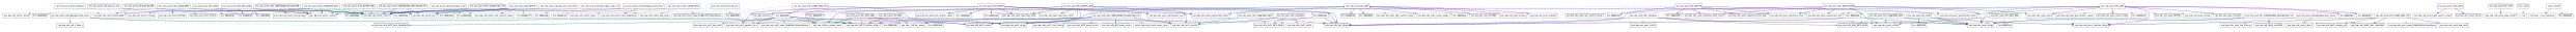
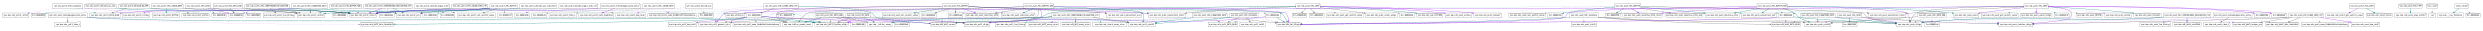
  digraph {
    fontname="IBM Plex Mono"
    node [fontname="IBM Plex Mono" shape=folder]
    edge [color=teal fontname="IBM Plex Mono" style=bold]
    n1 [label="sym.ndr_print_PAC_BUFFER"]
    n2 [label="sym.imp.ndr_print_struct" shape=cylinder]
    n3 [label="fcn.00003230"]
    n4 [label="sym.imp.ndr_print_uint32" shape=note]
    n5 [label="sym.imp.ndr_print_ptr"]
    n6 [label="sym.imp.ndr_print_set_switch_value"]
    n7 [label="fcn.00003170" shape=note]
    n8 [label="fcn.00003470" shape=cylinder]
    n9 [label="sym.ndr_print_decode_pac_raw" shape=cylinder]
    n10 [label="fcn.00003500" shape=cylinder]
    n11 [label="sym.ndr_print_PAC_CONSTRAINED_DELEGATION" shape=cylinder]
    n12 [label="sym.imp.ndr_print_lsa_String"]
    n13 [label="fcn.00000010" shape=cylinder]
    n14 [label="sym.ndr_pull_PAC_LOGON_INFO_CTR"]
    n15 [label="fcn.00003d90"]
    n16 [label="sym.imp.ndr_pull_align" shape=note]
    n17 [label="sym.imp.ndr_pull_generic_ptr" shape=note]
    n18 [label="sym.imp.talloc_named_const"]
    n19 [label="sym.imp.ndr_pull_error" shape=cylinder]
    n20 [label="sym.imp.ndr_pull_trailer_align" shape=cylinder]
    n21 [label="sym.imp.ndr_pull_netr_SamInfo3" shape=cylinder]
    n22 [label="sym.imp.ndr_pull_samr_RidWithAttributeArray" shape=note]
    n23 [label="sym.imp.ndr_pull_dom_sid2"]
    n24 [label="sym.ndr_push_PAC_DATA" shape=note]
    n25 [label="fcn.000032f0" shape=note]
    n26 [label="sym.imp.ndr_push_align"]
    n27 [label="sym.imp.ndr_push_uint32"]
    n28 [label="sym.imp.ndr_push_trailer_align" shape=note]
    n29 [label="sym.ndr_print_PAC_Validate"]
    n30 [label="sym.imp.ndr_print_int32" shape=note]
    n31 [label="sym.imp.ndr_print_DATA_BLOB"]
    n32 [label="sym.ndr_pull_PAC_BUFFER"]
    n33 [label="sym.imp.ndr_set_flags" shape=cylinder]
    n34 [label="sym.imp.ndr_pull_relative_ptr2" shape=cylinder]
    n35 [label="sym.imp.ndr_pull_subcontext_start" shape=note]
    n36 [label="sym.imp.ndr_pull_set_switch_value" shape=note]
    n37 [label="fcn.00003060" shape=note]
    n38 [label="sym.imp.ndr_pull_subcontext_end"]
    n39 [label="fcn.00003160"]
    n40 [label="sym.imp.ndr_pull_uint32"]
    n41 [label="sym.imp.ndr_pull_relative_ptr1" shape=note]
    n42 [label="sym.ndr_push_PAC_Validate"]
    n43 [label="sym.imp.ndr_push_int32"]
    n44 [label="sym.imp.ndr_push_DATA_BLOB" shape=cylinder]
    n45 [label="sym.ndr_pull_netsamlogoncache_entry"]
    n46 [label="sym.imp.ndr_pull_time_t"]
    n47 [label="sym.ndr_push_PAC_CONSTRAINED_DELEGATION_CTR"]
    n48 [label="sym.imp.ndr_push_lsa_String"]
    n49 [label="sym.imp.ndr_push_unique_ptr" shape=cylinder]
    n50 [label="sym.imp.ndr_push_uint3264" shape=cylinder]
    n51 [label="sym.ndr_print_PAC_LOGON_INFO"]
    n52 [label="sym.imp.ndr_print_netr_SamInfo3"]
    n53 [label="sym.imp.ndr_print_dom_sid2"]
    n54 [label="sym.imp.ndr_print_samr_RidWithAttributeArray" shape=cylinder]
    n55 [label="sym.ndr_pull_PAC_INFO" shape=note]
    n56 [label="sym.imp.ndr_pull_get_switch_value" shape=note]
    n57 [label="sym.imp.ndr_pull_union_align"]
    n58 [label="fcn.00003c80"]
    n59 [label="fcn.000033d0"]
    n60 [label="sym.imp.ndr_pull_NTTIME" shape=cylinder]
    n61 [label="sym.imp.ndr_pull_uint16"]
    n62 [label="sym.imp.ndr_pull_charset" shape=note]
    n63 [label="fcn.00003520" shape=cylinder]
    n64 [label="fcn.00003010" shape=cylinder]
    n65 [label="sym.imp.ndr_pull_DATA_BLOB"]
    n66 [label="sym.ndr_print_decode_pac_validate"]
    n67 [label="fcn.000032d0"]
    n68 [label="sym.ndr_pull_PAC_DATA_RAW" shape=cylinder]
    n69 [label="fcn.00003480" shape=note]
    n70 [label="sym.imp._talloc_array" shape=note]
    n71 [label="sym.ndr_push_PAC_LOGON_INFO_CTR" shape=note]
    n72 [label="sym.imp.ndr_push_netr_SamInfo3" shape=cylinder]
    n73 [label="sym.imp.ndr_push_samr_RidWithAttributeArray" shape=note]
    n74 [label="sym.imp.ndr_push_dom_sid2" shape=note]
    n75 [label="sym.ndr_pull_PAC_DATA" shape=cylinder]
    n76 [label="fcn.00002fe0" shape=note]
    n77 [label="sym.ndr_print_PAC_CONSTRAINED_DELEGATION_CTR" shape=cylinder]
    n78 [label="fcn.00002fa0"]
    n79 [label="sym.ndr_print_PAC_INFO"]
    n80 [label="sym.imp.ndr_print_get_switch_value" shape=note]
    n81 [label="sym.imp.ndr_print_union" shape=cylinder]
    n82 [label="sym.ndr_pull_PAC_CONSTRAINED_DELEGATION_CTR"]
    n83 [label="sym.imp.ndr_pull_lsa_String" shape=note]
    n84 [label="sym.imp.ndr_pull_array_size" shape=cylinder]
    n85 [label="sym.imp.ndr_get_array_size" shape=cylinder]
-   n86 [label="print.imp.ndr_check_array_size" shape=note]
+   n86 [label="sym.imp.ndr_check_array_size" shape=note]
    n87 [label="sym.ndr_print_PAC_LOGON_INFO_CTR" shape=cylinder]
    n88 [label="fcn.00003300"]
    n89 [label="sym.ndr_print_decode_login_info_ctr" shape=note]
    n90 [label="fcn.000031d0"]
    n91 [label="sym.ndr_print_PAC_DATA_RAW"]
    n92 [label="fcn.00003580" shape=cylinder]
    n93 [label="sym.ndr_push_PAC_DATA_RAW" shape=cylinder]
    n94 [label="fcn.000031b0"]
    n95 [label="sym.ndr_pull_PAC_SIGNATURE_DATA" shape=note]
    n96 [label="sym.ndr_print_PAC_DATA"]
    n97 [label="fcn.00003140" shape=cylinder]
    n98 [label="sym.ndr_pull_PAC_TYPE" shape=cylinder]
    n99 [label="sym.imp.ndr_pull_enum_uint32" shape=note]
    n100 [label="sym.ndr_print_decode_pac"]
    n101 [label="fcn.00003020" shape=cylinder]
    n102 [label="sym.ndr_print_DATA_BLOB_REM" shape=cylinder]
    n103 [label="sym.ndr_pull_PAC_Validate" shape=cylinder]
    n104 [label="sym.imp.ndr_pull_int32"]
    n105 [label="sym.ndr_push_PAC_BUFFER"]
    n106 [label="sym.imp.ndr_push_relative_ptr2_start" shape=cylinder]
    n107 [label="sym.imp.ndr_push_subcontext_start"]
    n108 [label="sym.imp.ndr_push_set_switch_value" shape=cylinder]
    n109 [label="fcn.000032b0" shape=note]
    n110 [label="sym.imp.ndr_push_subcontext_end" shape=note]
    n111 [label="sym.imp.ndr_push_relative_ptr2_end" shape=cylinder]
    n112 [label="fcn.00002f50" shape=cylinder]
    n113 [label="sym.imp.ndr_push_relative_ptr1"]
    n114 [label="sym.ndr_push_netsamlogoncache_entry"]
    n115 [label="sym.imp.ndr_push_time_t" shape=note]
    n116 [label="sym.ndr_print_decode_login_info" shape=note]
    n117 [label="sym.ndr_push_PAC_SIGNATURE_DATA" shape=cylinder]
    n118 [label="sym.ndr_print_PAC_LOGON_NAME" shape=note]
    n119 [label="sym.imp.ndr_print_NTTIME"]
    n120 [label="sym.imp.ndr_print_uint16" shape=cylinder]
    n121 [label="sym.imp.ndr_print_string"]
    n122 [label="sym.imp.strlen_m" shape=cylinder]
    n123 [label="sym.ndr_print_netsamlogoncache_entry" shape=note]
    n124 [label="sym.imp.ndr_print_time_t"]
    n125 [label="sym.ndr_push_PAC_BUFFER_RAW" shape=note]
    n126 [label="fcn.00003d00"]
    n127 [label="sym.imp.ndr_push_error" shape=note]
    n128 [label="sym.ndr_push_PAC_INFO" shape=note]
    n129 [label="sym.imp.ndr_push_get_switch_value" shape=note]
    n130 [label="sym.imp.ndr_push_union_align" shape=cylinder]
    n131 [label="fcn.000033c0" shape=note]
    n132 [label="sym.imp.ndr_push_NTTIME" shape=cylinder]
    n133 [label="sym.imp.ndr_push_uint16" shape=note]
    n134 [label="sym.imp.ndr_push_charset" shape=cylinder]
    n135 [label="fcn.00002f80"]
    n136 [label="fcn.00003560" shape=note]
    n137 [label="sym.ndr_pull_PAC_BUFFER_RAW" shape=note]
    n138 [label="sym._init" shape=cylinder]
    n139 [label=rip shape=note]
    n140 [label="sym.ndr_print_PAC_SIGNATURE_DATA"]
    n141 [label="sym.ndr_print_PAC_BUFFER_RAW" shape=cylinder]
    n142 [label="fcn.00003080" shape=cylinder]
    n143 [label="entry.fini0" shape=note]
    n144 [label="sym.imp.__cxa_finalize"]
    n145 [label="fcn.00003620" shape=cylinder]
    n1 -> n2 [color=purple]
    n1 -> n3 [style=dashed]
    n1 -> n4
    n1 -> n5
    n1 -> n6 [color=gray40]
    n1 -> n7 [color=gray40 style=dashed]
    n1 -> n8 [style=dashed]
    n9 -> n2
    n9 -> n10 [style=dashed]
    n11 -> n2 [color=purple style=dashed]
    n11 -> n4 [color=gray40]
    n11 -> n5
    n11 -> n12 [color=gray40]
    n11 -> n13 [style=dashed]
    n14 -> n15 [color=gray40]
    n14 -> n16 [style=dashed]
    n14 -> n17 [color=purple style=dashed]
    n14 -> n18 [color=purple style=dashed]
    n14 -> n19
    n14 -> n20 [style=dashed]
    n15 -> n16 [color=purple style=dashed]
    n15 -> n17 [color=gray40]
    n15 -> n18 [color=gray40]
    n15 -> n19 [color=purple]
    n15 -> n20
    n15 -> n21
    n15 -> n22 [color=purple style=dashed]
    n15 -> n23 [color=purple]
    n24 -> n25
    n24 -> n26 [color=purple]
    n24 -> n27 [color=purple style=dashed]
    n24 -> n28 [color=gray40]
    n29 -> n2 [color=purple style=dashed]
    n29 -> n4 [color=purple style=dashed]
    n29 -> n30 [color=purple style=dashed]
    n29 -> n31 [style=dashed]
    n32 -> n16 [color=purple style=dashed]
    n32 -> n17 [color=purple]
    n32 -> n18 [color=gray40]
    n32 -> n19 [color=gray40 style=dashed]
    n32 -> n33
    n32 -> n34 [color=purple]
    n32 -> n35 [color=purple]
    n32 -> n36
    n32 -> n37 [color=gray40]
    n32 -> n38 [color=gray40]
    n32 -> n39
    n32 -> n40 [color=gray40 style=dashed]
    n32 -> n41 [color=purple style=dashed]
    n42 -> n26 [color=gray40]
    n42 -> n27 [color=gray40 style=dashed]
    n42 -> n33
    n42 -> n43 [color=purple style=dashed]
    n42 -> n44 [color=gray40]
    n45 -> n16 [color=gray40 style=dashed]
    n45 -> n20
    n45 -> n21 [color=purple style=dashed]
    n45 -> n46
    n47 -> n26
    n47 -> n27 [style=dashed]
    n47 -> n28 [color=purple style=dashed]
    n47 -> n48 [color=purple style=dashed]
    n47 -> n49 [color=purple style=dashed]
    n47 -> n50 [color=purple]
    n51 -> n2 [color=gray40 style=dashed]
    n51 -> n5 [color=gray40 style=dashed]
    n51 -> n52 [color=gray40 style=dashed]
    n51 -> n53 [color=purple style=dashed]
    n51 -> n54 [color=purple style=dashed]
    n55 -> n16 [style=dashed]
    n55 -> n19
    n55 -> n20 [color=gray40 style=dashed]
    n55 -> n35 [color=gray40]
    n55 -> n38 [style=dashed]
    n55 -> n56 [color=gray40 style=dashed]
    n55 -> n57 [color=gray40]
    n55 -> n58 [style=dashed]
    n55 -> n59 [color=gray40 style=dashed]
    n55 -> n60
    n55 -> n61 [color=purple]
    n55 -> n62 [color=purple]
    n55 -> n63 [color=gray40]
    n55 -> n64 [color=gray40]
    n58 -> n16 [color=purple]
    n58 -> n33
    n58 -> n65 [style=dashed]
    n66 -> n2
    n66 -> n67 [color=purple style=dashed]
    n68 -> n16 [color=purple]
    n68 -> n18
    n68 -> n20 [color=gray40 style=dashed]
    n68 -> n40 [style=dashed]
    n68 -> n69 [color=purple]
    n68 -> n70 [color=gray40]
    n71 -> n26 [color=purple style=dashed]
    n71 -> n28 [color=gray40]
    n71 -> n49 [color=gray40]
    n71 -> n72 [color=gray40]
    n71 -> n73 [color=gray40 style=dashed]
    n71 -> n74 [color=purple]
    n75 -> n16 [color=gray40 style=dashed]
    n75 -> n18 [style=dashed]
    n75 -> n20 [color=gray40]
    n75 -> n40 [style=dashed]
    n75 -> n70
    n75 -> n76 [color=gray40 style=dashed]
    n77 -> n2 [color=purple]
    n77 -> n5
    n77 -> n78 [color=gray40 style=dashed]
    n79 -> n80 [color=purple]
-   n79 -> n81 [color=purple]
+   n79 -> n81
    n82 -> n16 [color=gray40 style=dashed]
    n82 -> n17 [color=gray40]
    n82 -> n18 [color=gray40 style=dashed]
    n82 -> n19 [style=dashed]
    n82 -> n20 [color=purple style=dashed]
    n82 -> n40 [color=gray40]
    n82 -> n70
    n82 -> n83 [style=dashed]
    n82 -> n84 [color=purple style=dashed]
    n82 -> n85
    n82 -> n86 [style=dashed]
    n87 -> n2
    n87 -> n5 [color=gray40 style=dashed]
    n87 -> n88 [color=purple style=dashed]
    n89 -> n2 [style=dashed]
    n89 -> n90 [color=gray40 style=dashed]
    n91 -> n2 [color=gray40 style=dashed]
    n91 -> n4 [color=gray40]
    n91 -> n13
    n91 -> n92 [color=purple style=dashed]
    n93 -> n26 [style=dashed]
    n93 -> n27 [color=gray40]
    n93 -> n28 [color=purple style=dashed]
    n93 -> n94 [color=purple style=dashed]
    n95 -> n16 [color=gray40 style=dashed]
    n95 -> n20 [color=purple style=dashed]
    n95 -> n33 [color=gray40]
    n95 -> n40
    n95 -> n65 [color=gray40]
    n96 -> n2 [style=dashed]
    n96 -> n4 [color=gray40]
    n96 -> n13 [color=purple]
    n96 -> n97 [style=dashed]
    n98 -> n99
    n100 -> n2 [color=purple style=dashed]
    n100 -> n101 [color=gray40 style=dashed]
    n102 -> n2
    n102 -> n31 [color=gray40]
    n103 -> n16 [style=dashed]
    n103 -> n33 [color=purple style=dashed]
    n103 -> n40
    n103 -> n65 [color=gray40]
    n103 -> n104 [color=gray40]
    n105 -> n8 [style=dashed]
    n105 -> n26 [color=gray40]
    n105 -> n27 [color=gray40 style=dashed]
    n105 -> n33 [color=purple style=dashed]
    n105 -> n106 [color=purple]
    n105 -> n107 [color=gray40 style=dashed]
    n105 -> n108 [color=gray40 style=dashed]
    n105 -> n109
    n105 -> n110 [style=dashed]
    n105 -> n111 [color=gray40]
    n105 -> n112
    n105 -> n113
    n114 -> n26 [style=dashed]
    n114 -> n28 [color=purple style=dashed]
    n114 -> n72 [color=gray40 style=dashed]
    n114 -> n115 [color=gray40]
    n116 -> n2 [color=gray40 style=dashed]
    n116 -> n88 [color=gray40 style=dashed]
    n117 -> n26
    n117 -> n27 [color=gray40]
    n117 -> n28 [color=purple style=dashed]
    n117 -> n33 [color=gray40 style=dashed]
    n117 -> n44 [color=gray40 style=dashed]
    n118 -> n2 [color=gray40]
    n118 -> n119
    n118 -> n120 [color=gray40 style=dashed]
    n118 -> n121 [color=purple style=dashed]
    n118 -> n122 [style=dashed]
    n123 -> n2 [color=purple]
    n123 -> n52 [color=purple]
    n123 -> n124 [style=dashed]
    n125 -> n26 [color=purple]
    n125 -> n27
    n125 -> n28 [style=dashed]
    n125 -> n33 [color=purple]
    n125 -> n106 [color=purple]
    n125 -> n107 [color=gray40 style=dashed]
    n125 -> n110
    n125 -> n111 [color=gray40 style=dashed]
    n125 -> n112 [color=gray40 style=dashed]
    n125 -> n113
    n125 -> n126 [color=gray40 style=dashed]
    n125 -> n127
    n126 -> n26
    n126 -> n33 [color=purple]
    n126 -> n44 [color=purple style=dashed]
    n128 -> n26 [color=gray40]
    n128 -> n28 [color=purple]
    n128 -> n107 [color=gray40]
    n128 -> n110 [style=dashed]
    n128 -> n122 [color=purple]
    n128 -> n126 [style=dashed]
    n128 -> n127 [color=purple]
    n128 -> n129 [style=dashed]
    n128 -> n130 [color=purple]
    n128 -> n131 [style=dashed]
    n128 -> n132 [color=gray40 style=dashed]
    n128 -> n133 [color=purple style=dashed]
    n128 -> n134
    n128 -> n135 [color=purple]
    n128 -> n136 [color=purple]
    n137 -> n16 [color=purple]
    n137 -> n17 [color=purple style=dashed]
    n137 -> n18 [color=gray40]
    n137 -> n19 [color=gray40]
    n137 -> n20 [style=dashed]
    n137 -> n33 [color=purple]
    n137 -> n34 [color=gray40]
    n137 -> n35 [color=gray40 style=dashed]
    n137 -> n38 [color=purple style=dashed]
    n137 -> n39 [color=purple style=dashed]
    n137 -> n40
    n137 -> n41
    n137 -> n58 [color=gray40 style=dashed]
    n138 -> n139 [color=gray40 style=dashed]
    n140 -> n2 [style=dashed]
    n140 -> n4 [color=gray40]
    n140 -> n31 [color=purple]
    n140 -> n33 [color=gray40 style=dashed]
    n141 -> n2 [color=purple style=dashed]
    n141 -> n3 [color=purple style=dashed]
    n141 -> n4 [style=dashed]
    n141 -> n5 [style=dashed]
    n141 -> n142 [style=dashed]
    n143 -> n144
    n143 -> n145 [color=purple style=dashed]
  }
